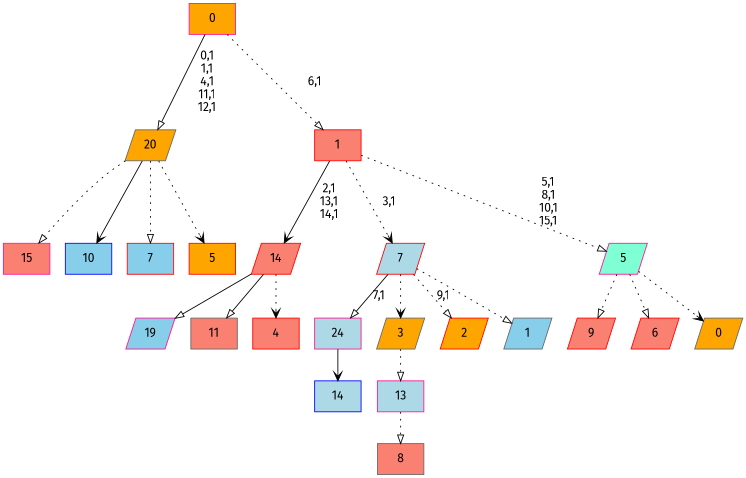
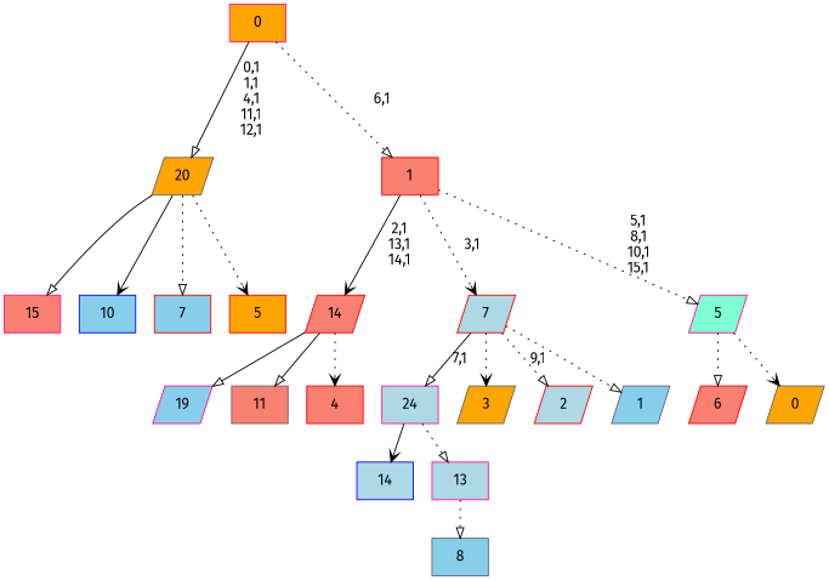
  digraph {
    fontname="Fira Sans"
    node [color=red fillcolor=salmon fontname="Fira Sans" shape=box style=filled]
    edge [arrowhead=onormal fontname="Fira Sans" style=dotted]
    n1 [color=deeppink label=15]
    n2 [color=blue fillcolor=lightblue label=14]
    n3 [color=deeppink fillcolor=lightblue label=13]
-   n4 [color=gray40 label=8]
+   n4 [color=gray40 fillcolor=skyblue label=8]
    n5 [color=deeppink fillcolor=skyblue label=19 shape=parallelogram]
    n6 [color=gray40 label=11]
    n7 [color=blue fillcolor=skyblue label=10]
-   n8 [label=9 shape=parallelogram]
    24 [color=deeppink fillcolor=lightblue]
    n10 [fillcolor=skyblue label=7]
    n11 [label=6 shape=parallelogram]
    n12 [fillcolor=orange label=5]
    20 [color=gray40 fillcolor=orange shape=parallelogram]
    n14 [label=4]
    14 [shape=parallelogram]
    n16 [color=gray40 fillcolor=orange label=3 shape=parallelogram]
-   n17 [fillcolor=orange label=2 shape=parallelogram]
+   n17 [fillcolor=lightblue label=2 shape=parallelogram]
    n18 [color=gray40 fillcolor=skyblue label=1 shape=parallelogram]
    7 [fillcolor=lightblue shape=parallelogram]
    n20 [color=gray40 fillcolor=orange label=0 shape=parallelogram]
    5 [color=deeppink fillcolor=aquamarine shape=parallelogram]
    1
    0 [color=deeppink fillcolor=orange]
    n3 -> n4
    24 -> n2 [arrowhead=vee style=solid]
-   n16 -> n3
-   20 -> n1
+   24 -> n3
+   20 -> n1 [style=solid]
    20 -> n7 [arrowhead=vee style=solid]
    20 -> n10
    20 -> n12 [arrowhead=vee]
    14 -> n5 [style=solid]
    14 -> n6 [style=solid]
    14 -> n14 [arrowhead=vee]
    7 -> 24 [label="7,1" style=solid]
    7 -> n16 [arrowhead=vee]
    7 -> n17 [label="9,1"]
    7 -> n18
-   5 -> n8
    5 -> n11
    5 -> n20 [arrowhead=vee]
    1 -> 14 [arrowhead=vee label="2,1\n13,1\n14,1" style=solid]
    1 -> 7 [arrowhead=vee label="3,1"]
    1 -> 5 [label="5,1\n8,1\n10,1\n15,1"]
    0 -> 20 [label="0,1\n1,1\n4,1\n11,1\n12,1" style=solid]
    0 -> 1 [label="6,1"]
  }
